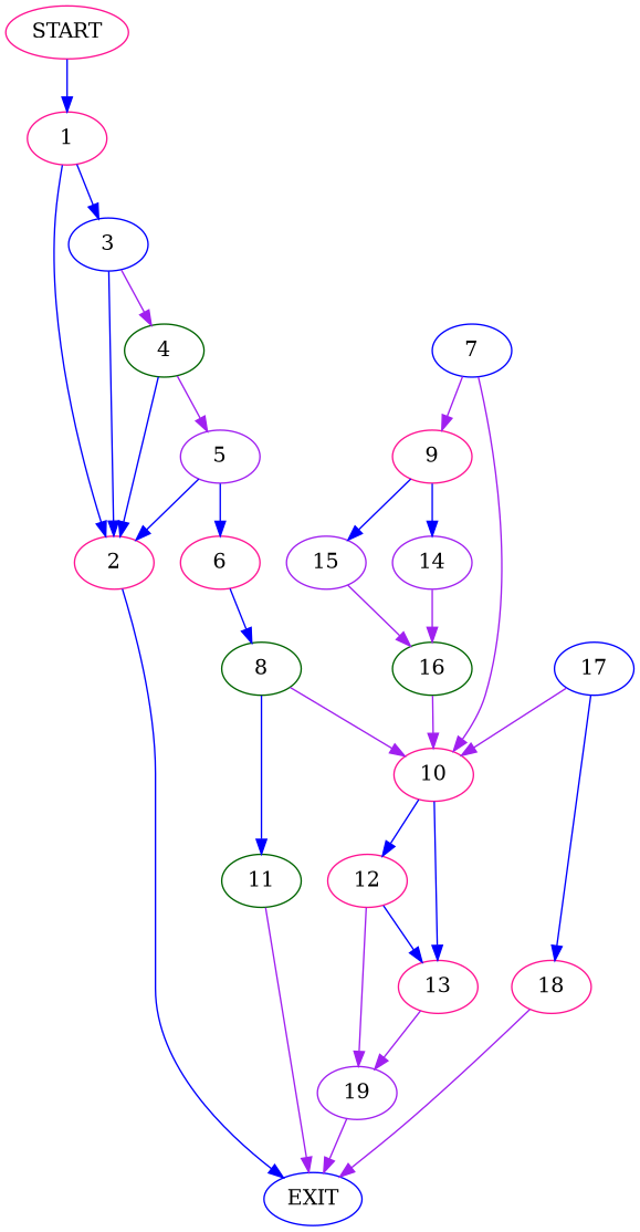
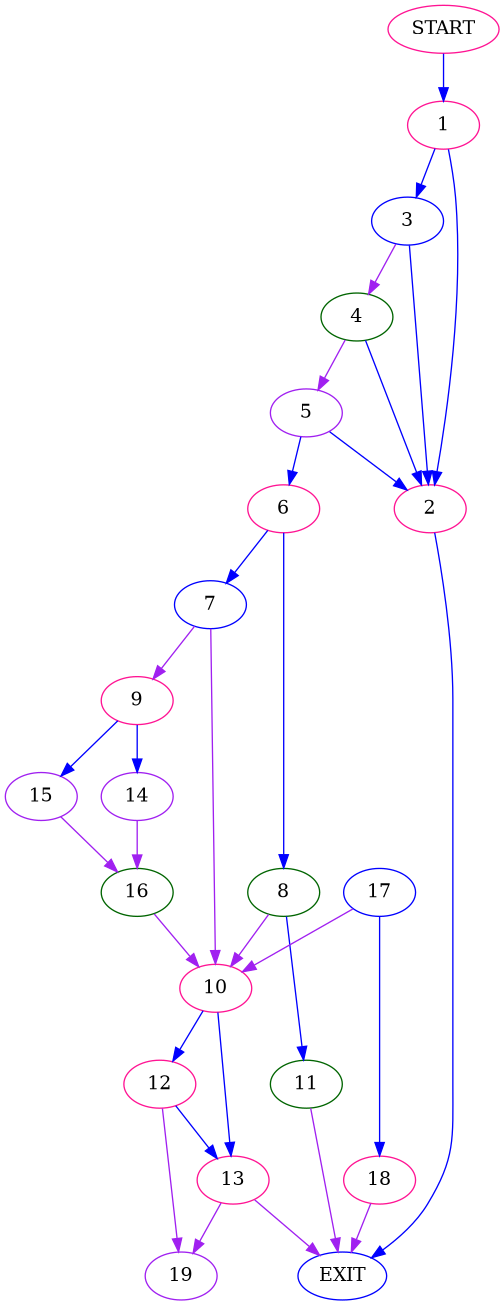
  digraph {
    node [color=deeppink]
    edge [color=blue]
    n1 [label=START]
    1
    2
    3 [color=blue]
    n5 [color=blue label=EXIT]
    4 [color=darkgreen]
    5 [color=purple]
    6
    7 [color=blue]
    8 [color=darkgreen]
    9
    10
    11 [color=darkgreen]
    14 [color=purple]
    15 [color=purple]
    12
    13
    16 [color=darkgreen]
    19 [color=purple]
    17 [color=blue]
    18
    n1 -> 1
    1 -> 2
    1 -> 3
    2 -> n5
    3 -> 2
    3 -> 4 [color=purple]
    4 -> 2
    4 -> 5 [color=purple]
    5 -> 2
    5 -> 6
+   6 -> 7
    6 -> 8
    7 -> 9 [color=purple]
    7 -> 10 [color=purple]
    8 -> 10 [color=purple]
    8 -> 11
    9 -> 14
    9 -> 15
    10 -> 12
    10 -> 13
    11 -> n5 [color=purple]
    14 -> 16 [color=purple]
    15 -> 16 [color=purple]
    12 -> 13
    12 -> 19 [color=purple]
    13 -> 19 [color=purple]
    16 -> 10 [color=purple]
-   19 -> n5 [color=purple]
+   13 -> n5 [color=purple]
    17 -> 10 [color=purple]
    17 -> 18
    18 -> n5 [color=purple]
  }
